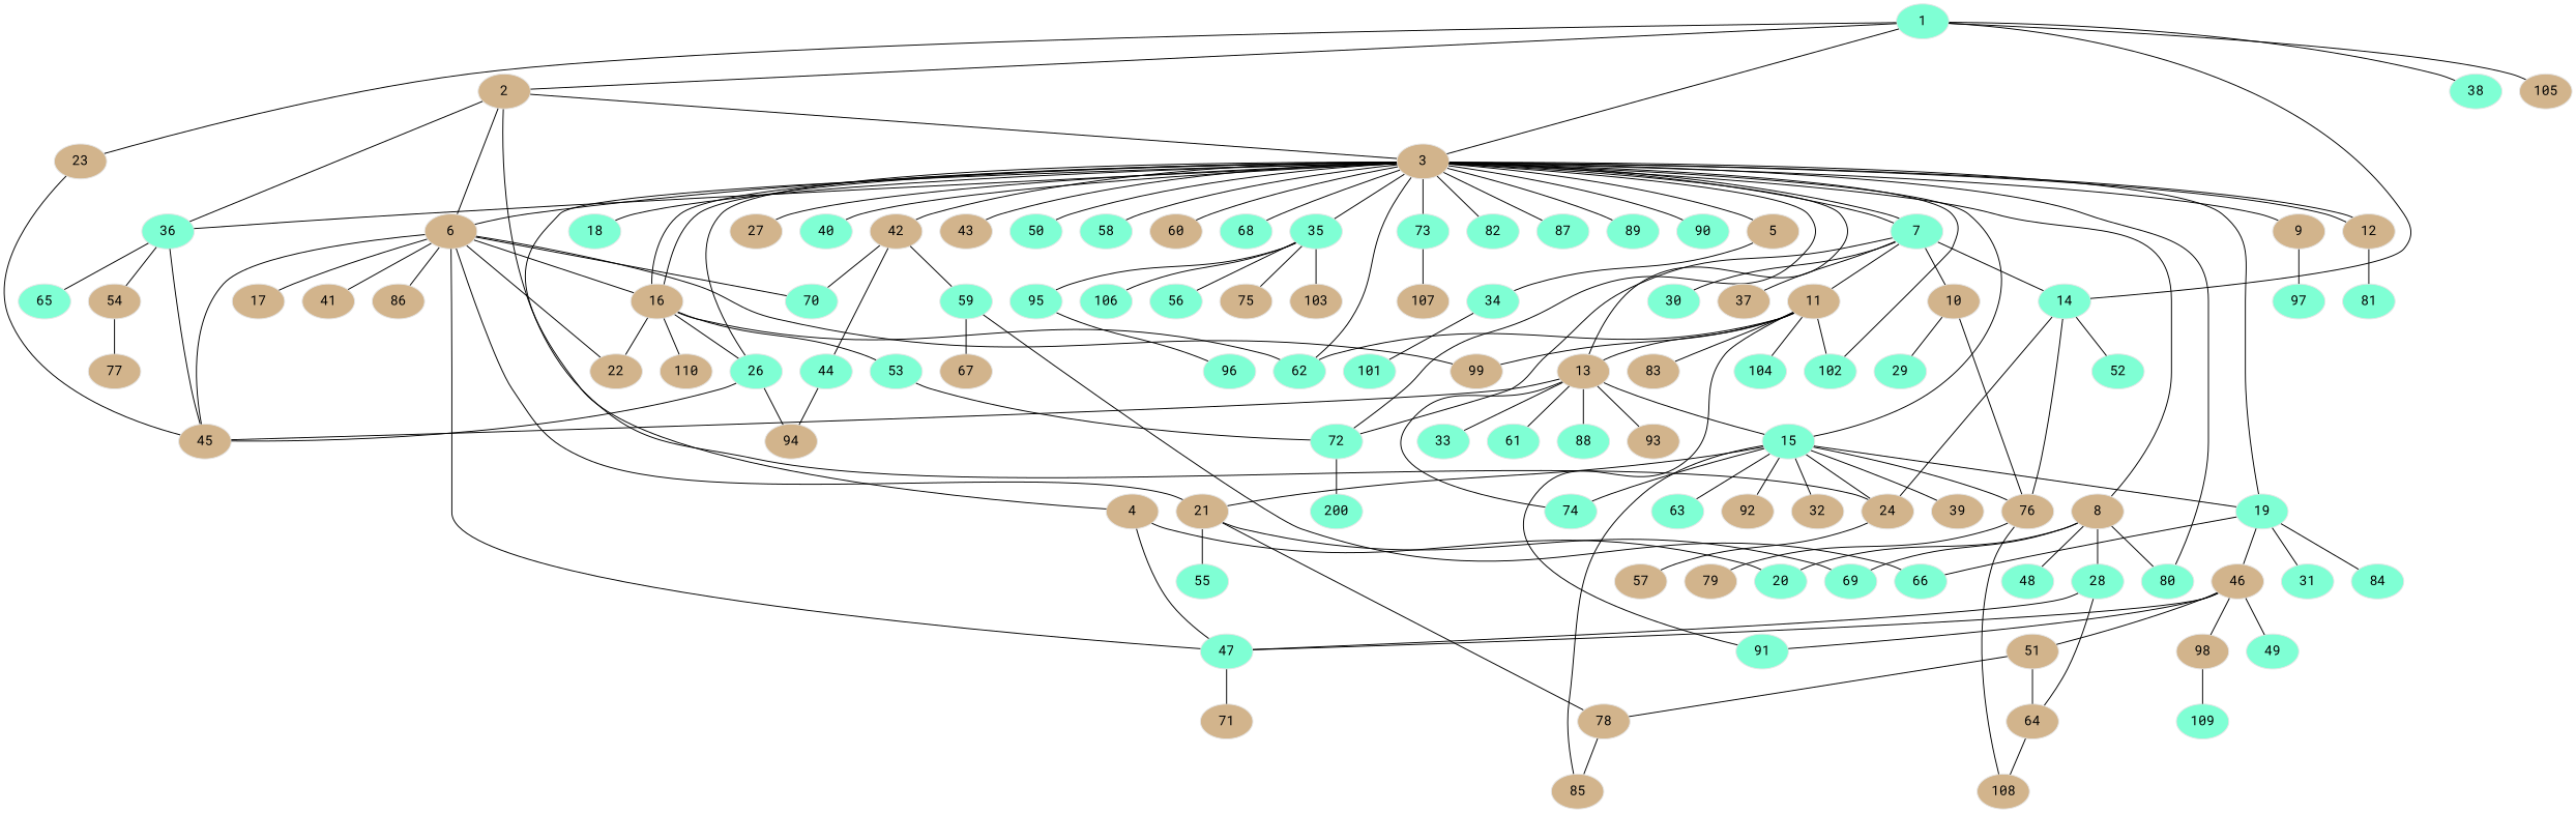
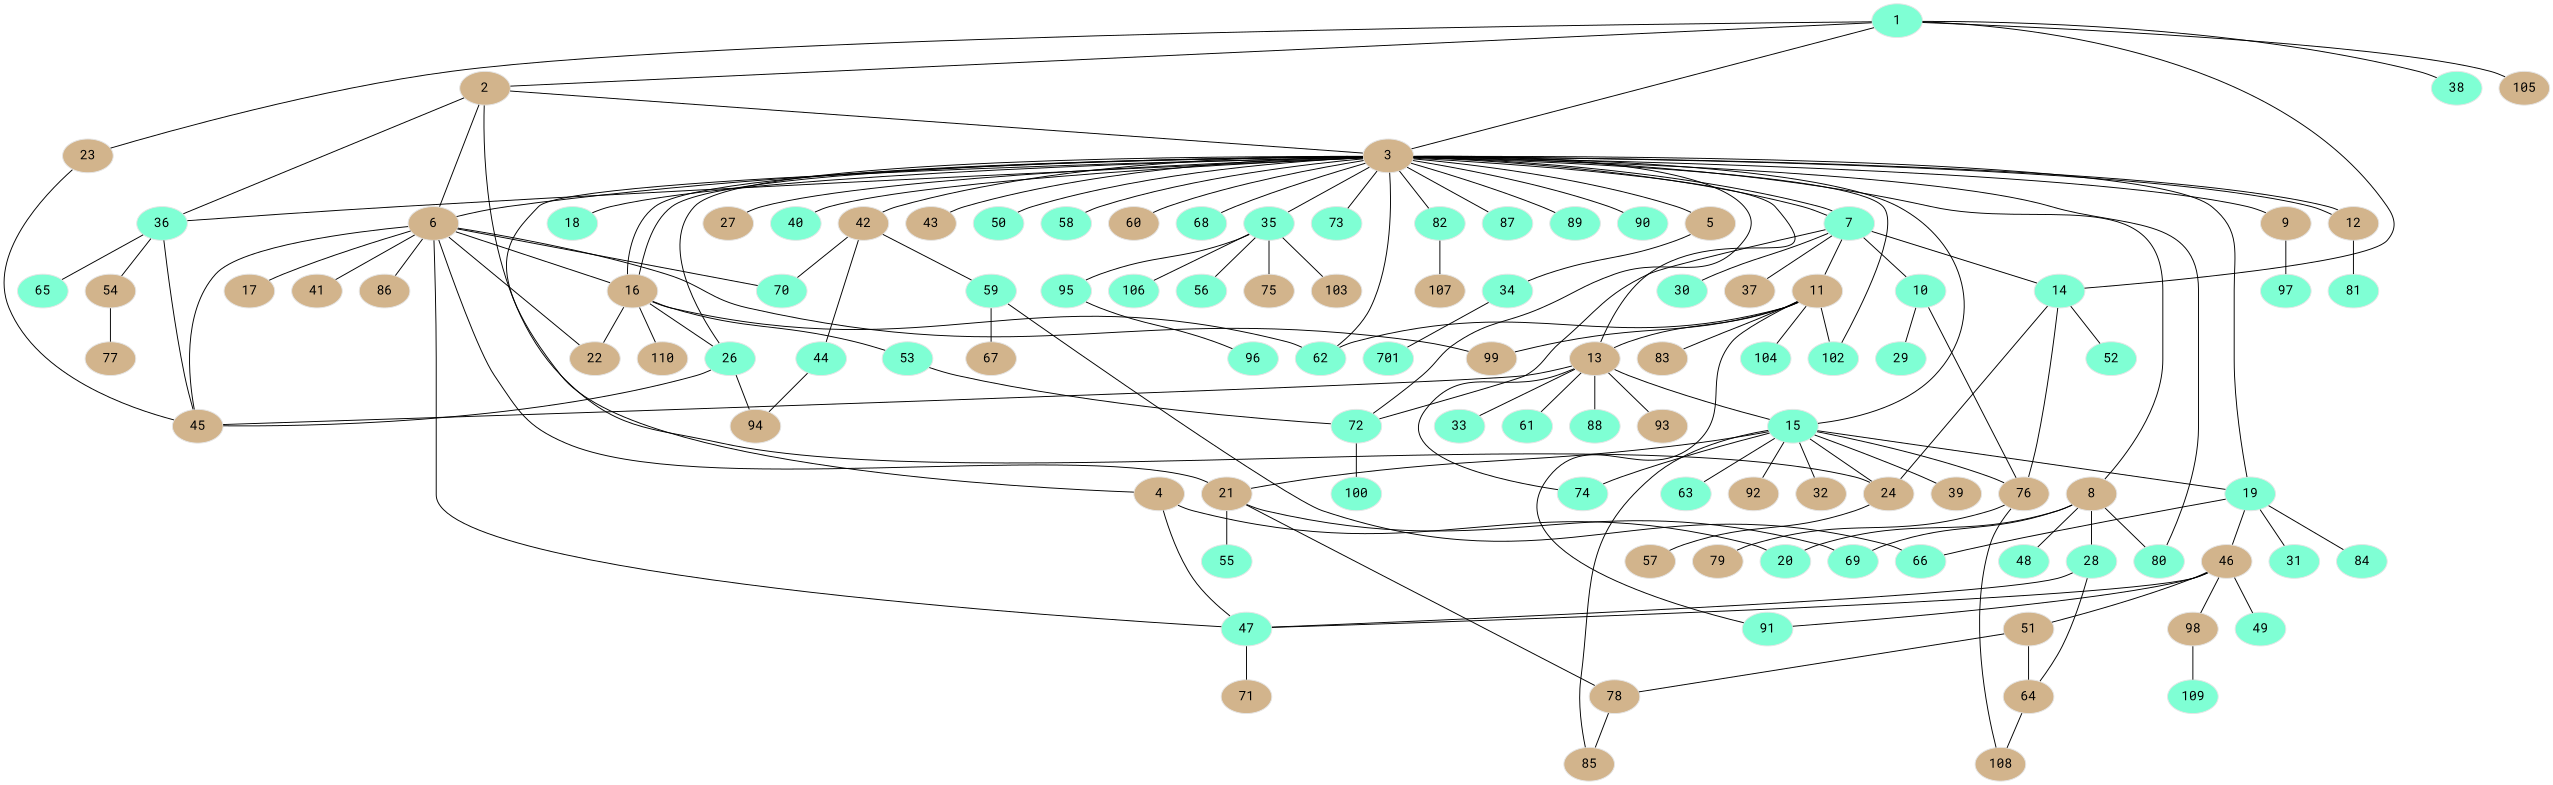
  graph {
    fontname="Roboto Mono"
    node [color=gray90 fillcolor=aquamarine fontname="Roboto Mono" style=filled]
    edge [fontname="Roboto Mono"]
    2 [fillcolor=tan]
    1
    3 [fillcolor=tan]
    14
    23 [fillcolor=tan]
    38
    105 [fillcolor=tan]
    6 [fillcolor=tan]
    24 [fillcolor=tan]
    36
    4 [fillcolor=tan]
    5 [fillcolor=tan]
    7
    8 [fillcolor=tan]
    9 [fillcolor=tan]
    12 [fillcolor=tan]
    13 [fillcolor=tan]
    15
    16 [fillcolor=tan]
    18
    19
    26
    27 [fillcolor=tan]
    35
    40
    42 [fillcolor=tan]
    43 [fillcolor=tan]
    50
    58
    60 [fillcolor=tan]
    62
    68
    72
    73
    80
    82
    87
    89
    90
    102
    76 [fillcolor=tan]
    52
    45 [fillcolor=tan]
    47
    17 [fillcolor=tan]
    21 [fillcolor=tan]
    22 [fillcolor=tan]
    41 [fillcolor=tan]
    70
    86 [fillcolor=tan]
    99 [fillcolor=tan]
    57 [fillcolor=tan]
    54 [fillcolor=tan]
    65
    20
    34
-   10 [fillcolor=tan]
+   10
    11 [fillcolor=tan]
    30
    37 [fillcolor=tan]
    28
    48
    69
    97
    81
    33
    61
    74
    88
    93 [fillcolor=tan]
    32 [fillcolor=tan]
    39 [fillcolor=tan]
    63
    85 [fillcolor=tan]
    92 [fillcolor=tan]
    53
    110 [fillcolor=tan]
    31
    46 [fillcolor=tan]
    66
    84
    94 [fillcolor=tan]
    56
    75 [fillcolor=tan]
    95
    103 [fillcolor=tan]
    106
    44
    59
-   100 [label=200]
+   100
    107 [fillcolor=tan]
    71 [fillcolor=tan]
-   101
+   101 [label=701]
    55
    78 [fillcolor=tan]
    29
    83 [fillcolor=tan]
    91
    104
    64 [fillcolor=tan]
    108 [fillcolor=tan]
    79 [fillcolor=tan]
    49
    51 [fillcolor=tan]
    98 [fillcolor=tan]
    96
    77 [fillcolor=tan]
    67 [fillcolor=tan]
    109
    2 -- 3
    2 -- 6
    2 -- 24
    2 -- 36
    1 -- 2
    1 -- 3
    1 -- 14
    1 -- 23
    1 -- 38
    1 -- 105
    3 -- 6
    3 -- 36
    3 -- 4
    3 -- 5
    3 -- 7
    3 -- 7
    3 -- 8
    3 -- 9
    3 -- 12
    3 -- 12
    3 -- 13
    3 -- 15
    3 -- 16
    3 -- 16
    3 -- 18
    3 -- 19
    3 -- 26
    3 -- 27
    3 -- 35
    3 -- 40
    3 -- 42
    3 -- 43
    3 -- 50
    3 -- 58
    3 -- 60
    3 -- 62
    3 -- 68
    3 -- 72
    3 -- 73
    3 -- 80
    3 -- 82
    3 -- 87
    3 -- 89
    3 -- 90
    3 -- 102
    14 -- 24
    14 -- 76
    14 -- 52
    23 -- 45
    6 -- 16
    6 -- 45
    6 -- 47
    6 -- 17
    6 -- 21
    6 -- 22
    6 -- 41
    6 -- 70
    6 -- 86
    6 -- 99
    24 -- 57
    36 -- 45
    36 -- 54
    36 -- 65
    4 -- 47
    4 -- 20
    5 -- 34
    7 -- 14
    7 -- 72
    7 -- 10
    7 -- 11
    7 -- 30
    7 -- 37
    8 -- 80
    8 -- 20
    8 -- 28
    8 -- 48
    8 -- 69
    9 -- 97
    12 -- 81
    13 -- 15
    13 -- 45
    13 -- 33
    13 -- 61
    13 -- 74
    13 -- 88
    13 -- 93
    15 -- 24
    15 -- 19
    15 -- 76
    15 -- 21
    15 -- 74
    15 -- 32
    15 -- 39
    15 -- 63
    15 -- 85
    15 -- 92
    16 -- 26
    16 -- 62
    16 -- 22
    16 -- 53
    16 -- 110
    19 -- 31
    19 -- 46
    19 -- 66
    19 -- 84
    26 -- 45
    26 -- 94
    35 -- 56
    35 -- 75
    35 -- 95
    35 -- 103
    35 -- 106
    42 -- 70
    42 -- 44
    42 -- 59
    72 -- 100
-   73 -- 107
+   82 -- 107
    76 -- 108
    76 -- 79
    47 -- 71
    21 -- 69
    21 -- 55
    21 -- 78
    54 -- 77
    34 -- 101
    10 -- 76
    10 -- 29
    11 -- 13
    11 -- 62
    11 -- 102
    11 -- 99
    11 -- 83
    11 -- 91
    11 -- 104
    28 -- 47
    28 -- 64
    53 -- 72
    46 -- 47
    46 -- 91
    46 -- 49
    46 -- 51
    46 -- 98
    95 -- 96
    44 -- 94
    59 -- 66
    59 -- 67
    78 -- 85
    64 -- 108
    51 -- 78
    51 -- 64
    98 -- 109
  }
